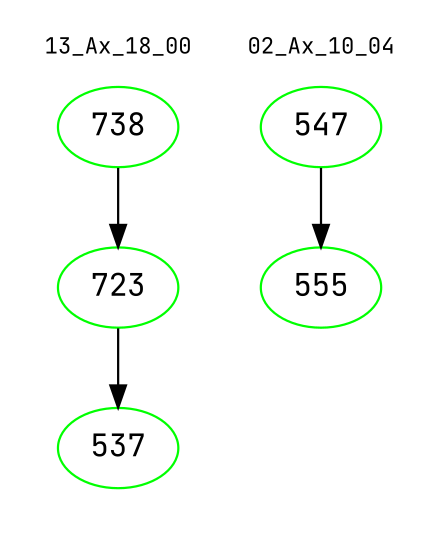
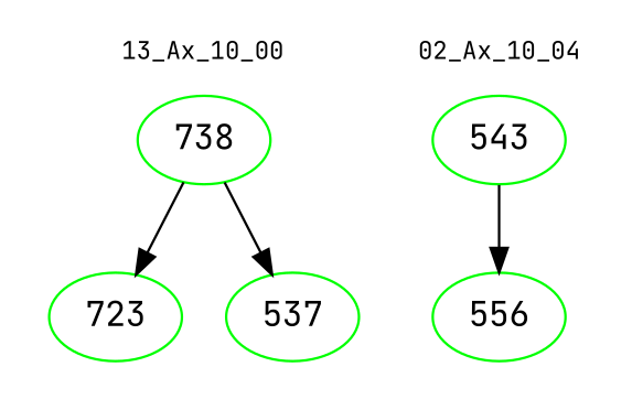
  digraph {
    fontname="JetBrains Mono"
    node [color=green fontname="JetBrains Mono"]
    edge [color=black fontname="JetBrains Mono"]
    n1 [label=738]
    n2 [label=723]
    n3 [label=537]
-   n4 [label=547]
-   n5 [label=555]
+   n4 [label=543]
+   n5 [label=556]
    subgraph cluster_1 {
      color=white
      fontsize=10
-     label="13_Ax_18_00"
+     label="13_Ax_10_00"
      n1
      n2
      n3
    }
    subgraph cluster_2 {
      color=white
      fontsize=10
      label="02_Ax_10_04"
      n4
      n5
    }
    n1 -> n2
-   n2 -> n3
+   n1 -> n3
    n4 -> n5
  }
